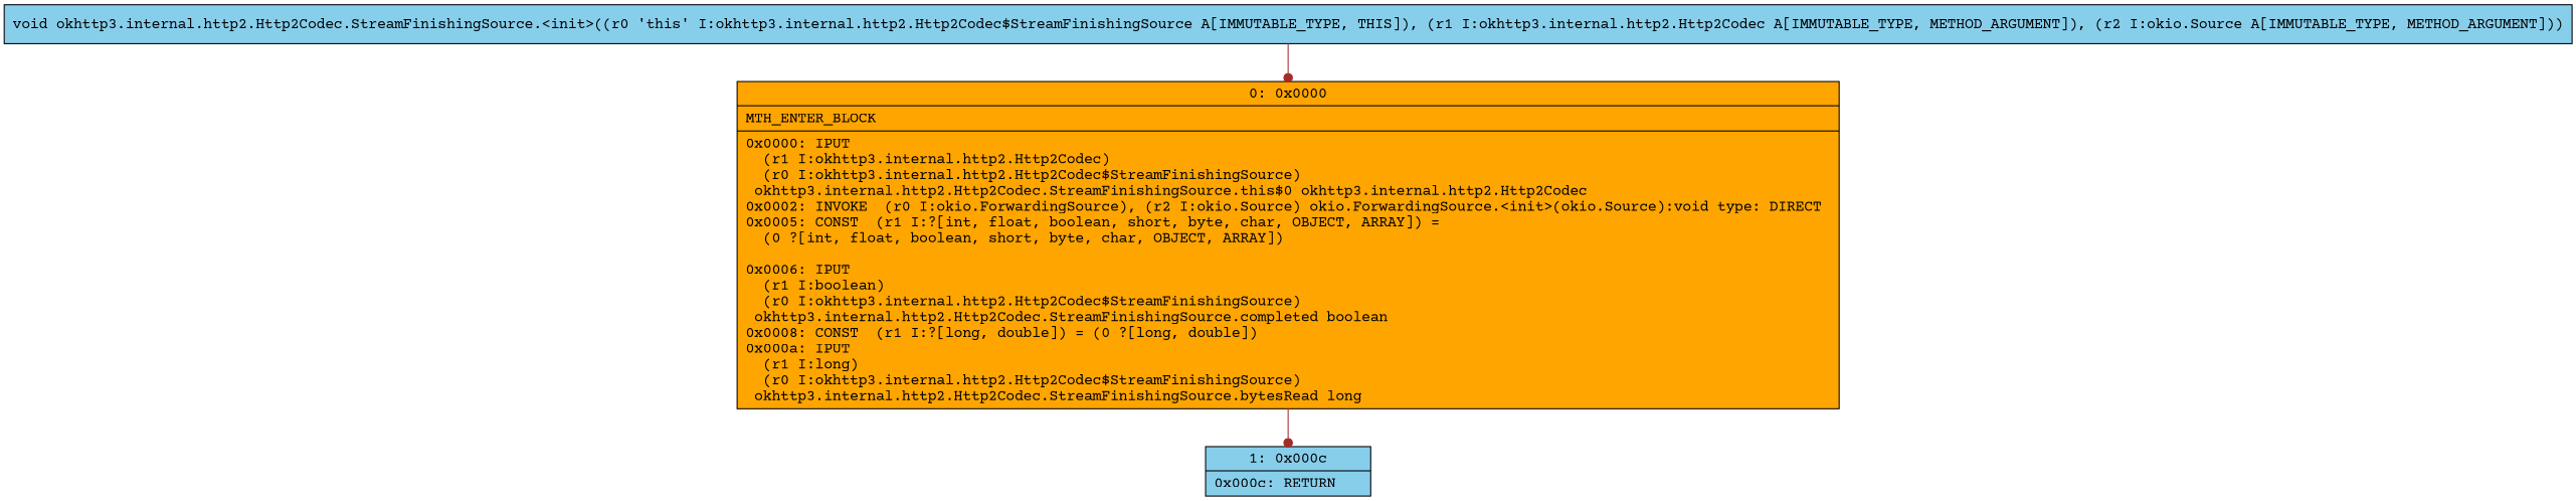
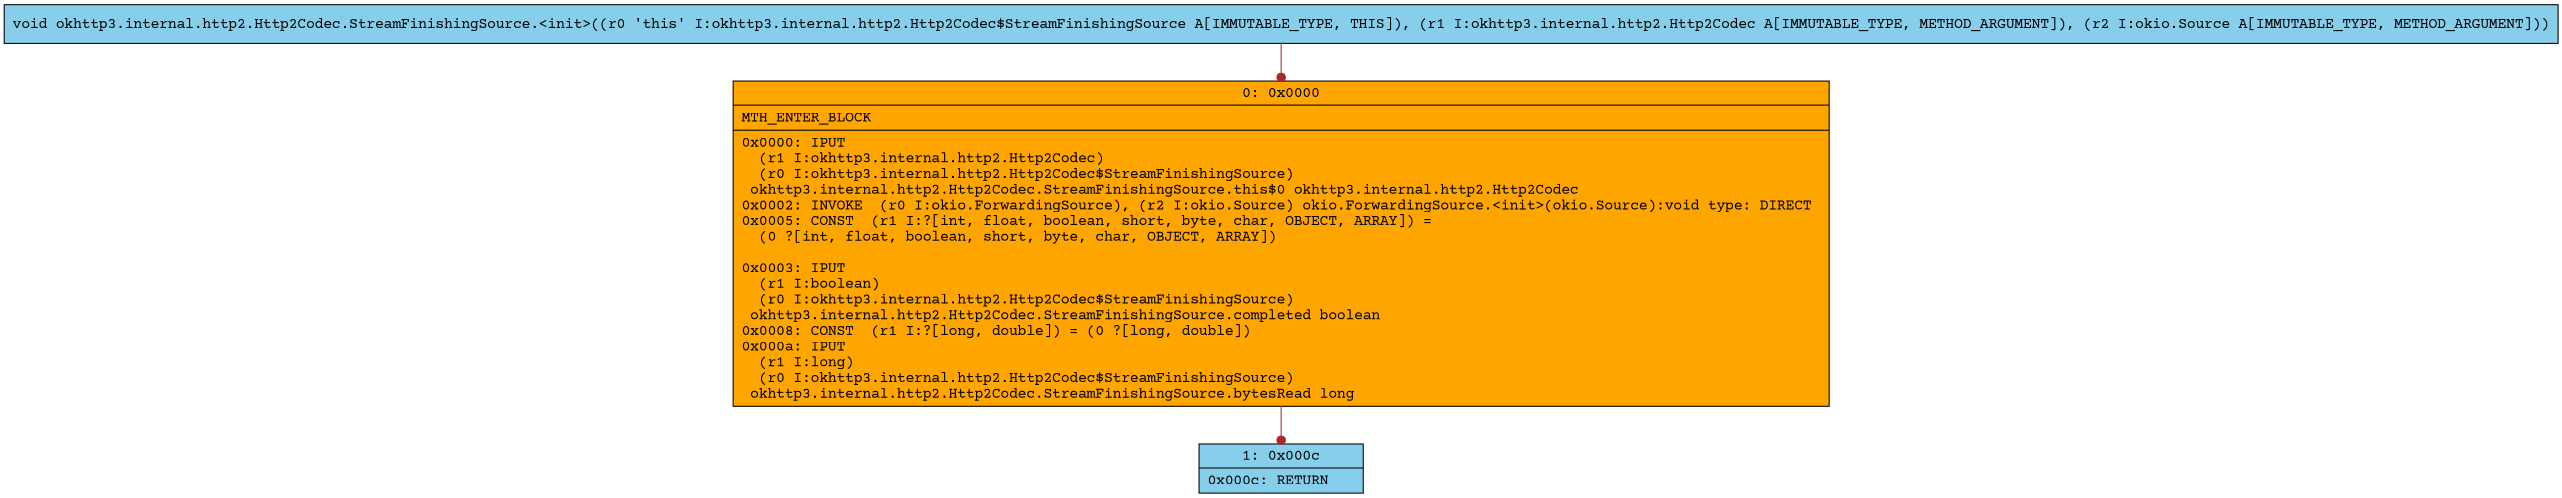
  digraph {
    fontname="Courier Prime"
    node [shape=record style=filled fillcolor=skyblue fontname="Courier Prime"]
    edge [color=brown arrowhead=dot fontname="Courier Prime"]
-   n1 [label="{0\:\ 0x0000|MTH_ENTER_BLOCK\l|0x0000: IPUT  \l  (r1 I:okhttp3.internal.http2.Http2Codec)\l  (r0 I:okhttp3.internal.http2.Http2Codec$StreamFinishingSource)\l okhttp3.internal.http2.Http2Codec.StreamFinishingSource.this$0 okhttp3.internal.http2.Http2Codec \l0x0002: INVOKE  (r0 I:okio.ForwardingSource), (r2 I:okio.Source) okio.ForwardingSource.\<init\>(okio.Source):void type: DIRECT \l0x0005: CONST  (r1 I:?[int, float, boolean, short, byte, char, OBJECT, ARRAY]) = \l  (0 ?[int, float, boolean, short, byte, char, OBJECT, ARRAY])\l \l0x0006: IPUT  \l  (r1 I:boolean)\l  (r0 I:okhttp3.internal.http2.Http2Codec$StreamFinishingSource)\l okhttp3.internal.http2.Http2Codec.StreamFinishingSource.completed boolean \l0x0008: CONST  (r1 I:?[long, double]) = (0 ?[long, double]) \l0x000a: IPUT  \l  (r1 I:long)\l  (r0 I:okhttp3.internal.http2.Http2Codec$StreamFinishingSource)\l okhttp3.internal.http2.Http2Codec.StreamFinishingSource.bytesRead long \l}" fillcolor=orange]
+   n1 [label="{0\:\ 0x0000|MTH_ENTER_BLOCK\l|0x0000: IPUT  \l  (r1 I:okhttp3.internal.http2.Http2Codec)\l  (r0 I:okhttp3.internal.http2.Http2Codec$StreamFinishingSource)\l okhttp3.internal.http2.Http2Codec.StreamFinishingSource.this$0 okhttp3.internal.http2.Http2Codec \l0x0002: INVOKE  (r0 I:okio.ForwardingSource), (r2 I:okio.Source) okio.ForwardingSource.\<init\>(okio.Source):void type: DIRECT \l0x0005: CONST  (r1 I:?[int, float, boolean, short, byte, char, OBJECT, ARRAY]) = \l  (0 ?[int, float, boolean, short, byte, char, OBJECT, ARRAY])\l \l0x0003: IPUT  \l  (r1 I:boolean)\l  (r0 I:okhttp3.internal.http2.Http2Codec$StreamFinishingSource)\l okhttp3.internal.http2.Http2Codec.StreamFinishingSource.completed boolean \l0x0008: CONST  (r1 I:?[long, double]) = (0 ?[long, double]) \l0x000a: IPUT  \l  (r1 I:long)\l  (r0 I:okhttp3.internal.http2.Http2Codec$StreamFinishingSource)\l okhttp3.internal.http2.Http2Codec.StreamFinishingSource.bytesRead long \l}" fillcolor=orange]
    n2 [label="{1\:\ 0x000c|0x000c: RETURN   \l}"]
    n3 [label="{void okhttp3.internal.http2.Http2Codec.StreamFinishingSource.\<init\>((r0 'this' I:okhttp3.internal.http2.Http2Codec$StreamFinishingSource A[IMMUTABLE_TYPE, THIS]), (r1 I:okhttp3.internal.http2.Http2Codec A[IMMUTABLE_TYPE, METHOD_ARGUMENT]), (r2 I:okio.Source A[IMMUTABLE_TYPE, METHOD_ARGUMENT])) }"]
    n1 -> n2
    n3 -> n1
  }
